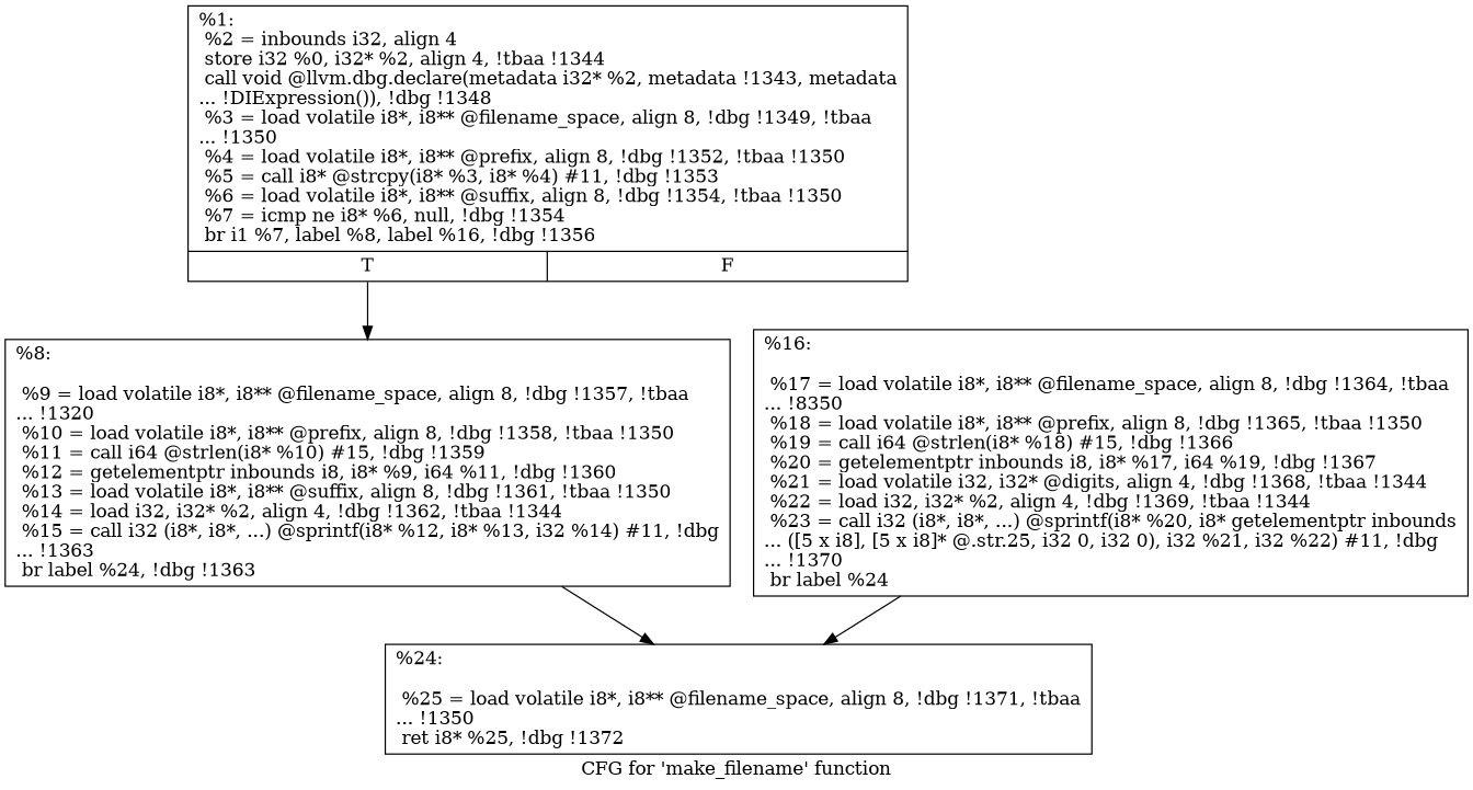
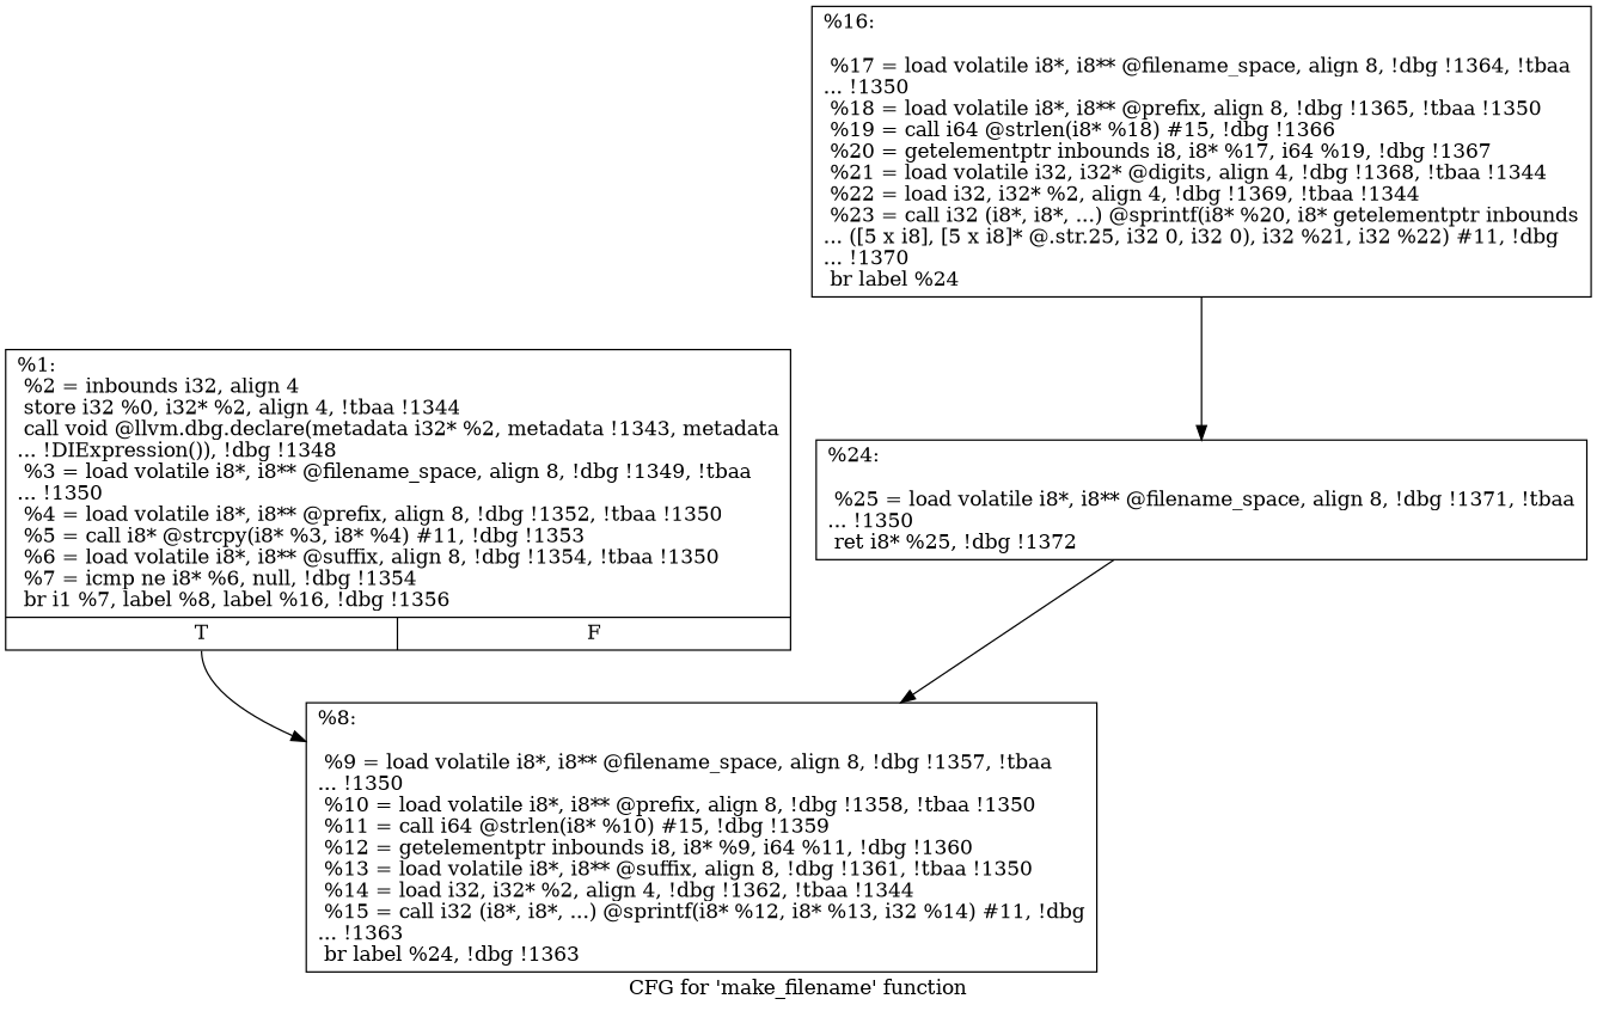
  digraph {
    label="CFG for 'make_filename' function"
    node [shape=record]
    n1 [label="{%1:\l  %2 = inbounds i32, align 4\l  store i32 %0, i32* %2, align 4, !tbaa !1344\l  call void @llvm.dbg.declare(metadata i32* %2, metadata !1343, metadata\l... !DIExpression()), !dbg !1348\l  %3 = load volatile i8*, i8** @filename_space, align 8, !dbg !1349, !tbaa\l... !1350\l  %4 = load volatile i8*, i8** @prefix, align 8, !dbg !1352, !tbaa !1350\l  %5 = call i8* @strcpy(i8* %3, i8* %4) #11, !dbg !1353\l  %6 = load volatile i8*, i8** @suffix, align 8, !dbg !1354, !tbaa !1350\l  %7 = icmp ne i8* %6, null, !dbg !1354\l  br i1 %7, label %8, label %16, !dbg !1356\l|{<s0>T|<s1>F}}"]
-   n2 [label="{%8:\l\l  %9 = load volatile i8*, i8** @filename_space, align 8, !dbg !1357, !tbaa\l... !1320\l  %10 = load volatile i8*, i8** @prefix, align 8, !dbg !1358, !tbaa !1350\l  %11 = call i64 @strlen(i8* %10) #15, !dbg !1359\l  %12 = getelementptr inbounds i8, i8* %9, i64 %11, !dbg !1360\l  %13 = load volatile i8*, i8** @suffix, align 8, !dbg !1361, !tbaa !1350\l  %14 = load i32, i32* %2, align 4, !dbg !1362, !tbaa !1344\l  %15 = call i32 (i8*, i8*, ...) @sprintf(i8* %12, i8* %13, i32 %14) #11, !dbg\l... !1363\l  br label %24, !dbg !1363\l}"]
+   n2 [label="{%8:\l\l  %9 = load volatile i8*, i8** @filename_space, align 8, !dbg !1357, !tbaa\l... !1350\l  %10 = load volatile i8*, i8** @prefix, align 8, !dbg !1358, !tbaa !1350\l  %11 = call i64 @strlen(i8* %10) #15, !dbg !1359\l  %12 = getelementptr inbounds i8, i8* %9, i64 %11, !dbg !1360\l  %13 = load volatile i8*, i8** @suffix, align 8, !dbg !1361, !tbaa !1350\l  %14 = load i32, i32* %2, align 4, !dbg !1362, !tbaa !1344\l  %15 = call i32 (i8*, i8*, ...) @sprintf(i8* %12, i8* %13, i32 %14) #11, !dbg\l... !1363\l  br label %24, !dbg !1363\l}"]
    n3 [label="{%24:\l\l  %25 = load volatile i8*, i8** @filename_space, align 8, !dbg !1371, !tbaa\l... !1350\l  ret i8* %25, !dbg !1372\l}"]
-   n4 [label="{%16:\l\l  %17 = load volatile i8*, i8** @filename_space, align 8, !dbg !1364, !tbaa\l... !8350\l  %18 = load volatile i8*, i8** @prefix, align 8, !dbg !1365, !tbaa !1350\l  %19 = call i64 @strlen(i8* %18) #15, !dbg !1366\l  %20 = getelementptr inbounds i8, i8* %17, i64 %19, !dbg !1367\l  %21 = load volatile i32, i32* @digits, align 4, !dbg !1368, !tbaa !1344\l  %22 = load i32, i32* %2, align 4, !dbg !1369, !tbaa !1344\l  %23 = call i32 (i8*, i8*, ...) @sprintf(i8* %20, i8* getelementptr inbounds\l... ([5 x i8], [5 x i8]* @.str.25, i32 0, i32 0), i32 %21, i32 %22) #11, !dbg\l... !1370\l  br label %24\l}"]
+   n4 [label="{%16:\l\l  %17 = load volatile i8*, i8** @filename_space, align 8, !dbg !1364, !tbaa\l... !1350\l  %18 = load volatile i8*, i8** @prefix, align 8, !dbg !1365, !tbaa !1350\l  %19 = call i64 @strlen(i8* %18) #15, !dbg !1366\l  %20 = getelementptr inbounds i8, i8* %17, i64 %19, !dbg !1367\l  %21 = load volatile i32, i32* @digits, align 4, !dbg !1368, !tbaa !1344\l  %22 = load i32, i32* %2, align 4, !dbg !1369, !tbaa !1344\l  %23 = call i32 (i8*, i8*, ...) @sprintf(i8* %20, i8* getelementptr inbounds\l... ([5 x i8], [5 x i8]* @.str.25, i32 0, i32 0), i32 %21, i32 %22) #11, !dbg\l... !1370\l  br label %24\l}"]
    n1 -> n2 [tailport=s0]
-   n2 -> n3
+   n3 -> n2
    n4 -> n3
  }
